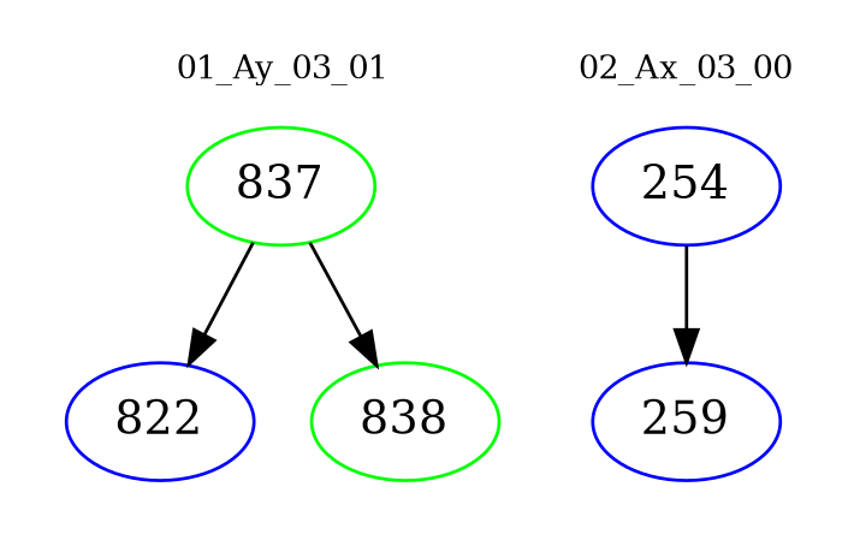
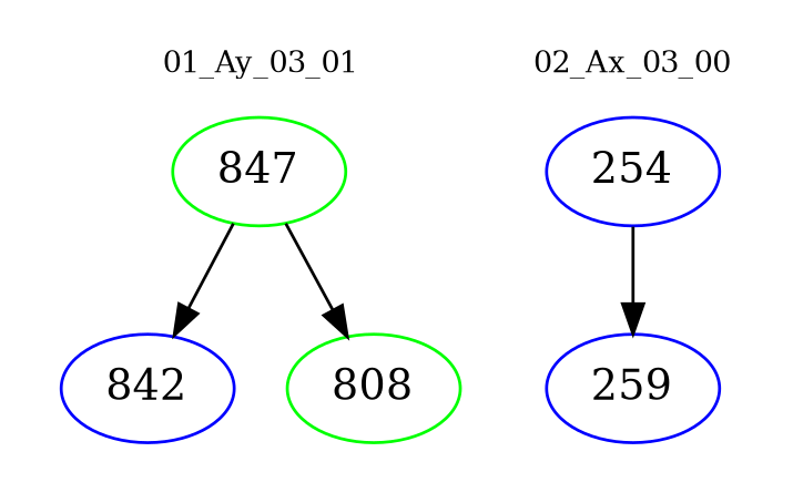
  digraph {
    node [color=blue]
    edge [color=black]
-   n1 [color=green label=837]
-   n2 [label=822]
-   n3 [color=green label=838]
+   n1 [color=green label=847]
+   n2 [label=842]
+   n3 [color=green label=808]
    n4 [label=254]
    n5 [label=259]
    subgraph cluster_1 {
      color=white
      fontsize=10
      label="01_Ay_03_01"
      n1
      n2
      n3
    }
    subgraph cluster_2 {
      color=white
      fontsize=10
      label="02_Ax_03_00"
      n4
      n5
    }
    n1 -> n2
    n1 -> n3
    n4 -> n5
  }
